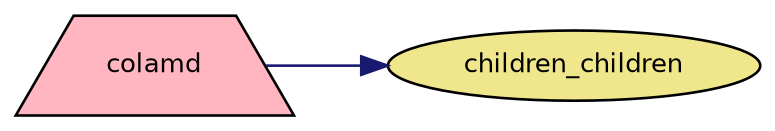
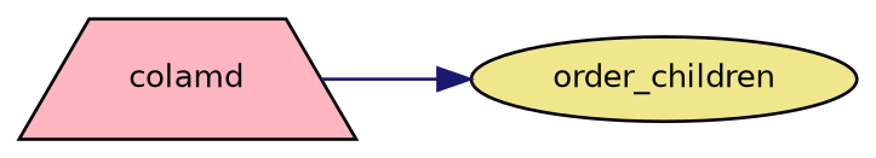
  digraph {
    rankdir=RL
    node [color=black fontname=Helvetica fontsize=10 style=filled]
-   n1 [fillcolor=khaki fontcolor=black height=0.2 label=children_children shape=ellipse width=0.4]
+   n1 [fillcolor=khaki fontcolor=black height=0.2 label=order_children shape=ellipse width=0.4]
    n2 [fillcolor=lightpink height=0.2 label=colamd shape=trapezium width=0.4]
    n1 -> n2 [color=midnightblue dir=back fontname=Helvetica fontsize=10 labelfontname=Helvetica labelfontsize=10 style=solid]
  }
